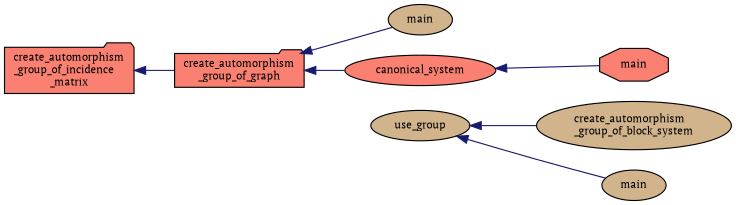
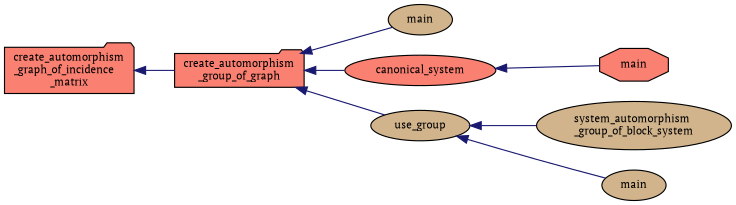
  digraph {
    fontname="PT Serif"
    rankdir=LR
    node [color=black fillcolor=salmon fontname="PT Serif" fontsize=10 shape=ellipse style=filled]
    edge [color=midnightblue dir=back fontname="PT Serif" fontsize=10 labelfontname=Helvetica labelfontsize=10 style=solid]
-   n1 [fontcolor=black height=0.2 label="create_automorphism\l_group_of_incidence\l_matrix" shape=folder width=0.4]
+   n1 [fontcolor=black height=0.2 label="create_automorphism\l_graph_of_incidence\l_matrix" shape=folder width=0.4]
    n2 [height=0.2 label="create_automorphism\l_group_of_graph" shape=folder width=0.4]
    n3 [fillcolor=tan height=0.2 label=main width=0.4]
    n4 [height=0.2 label=canonical_system width=0.4]
    n5 [fillcolor=tan height=0.2 label=use_group width=0.4]
-   n6 [fillcolor=tan height=0.2 label="create_automorphism\l_group_of_block_system" width=0.4]
+   n6 [fillcolor=tan height=0.2 label="system_automorphism\l_group_of_block_system" width=0.4]
    n7 [height=0.2 label=main shape=octagon width=0.4]
    n8 [fillcolor=tan height=0.2 label=main width=0.4]
    n1 -> n2
    n2 -> n3
    n2 -> n4
+   n2 -> n5
    n4 -> n7
    n5 -> n6
    n5 -> n8
  }
